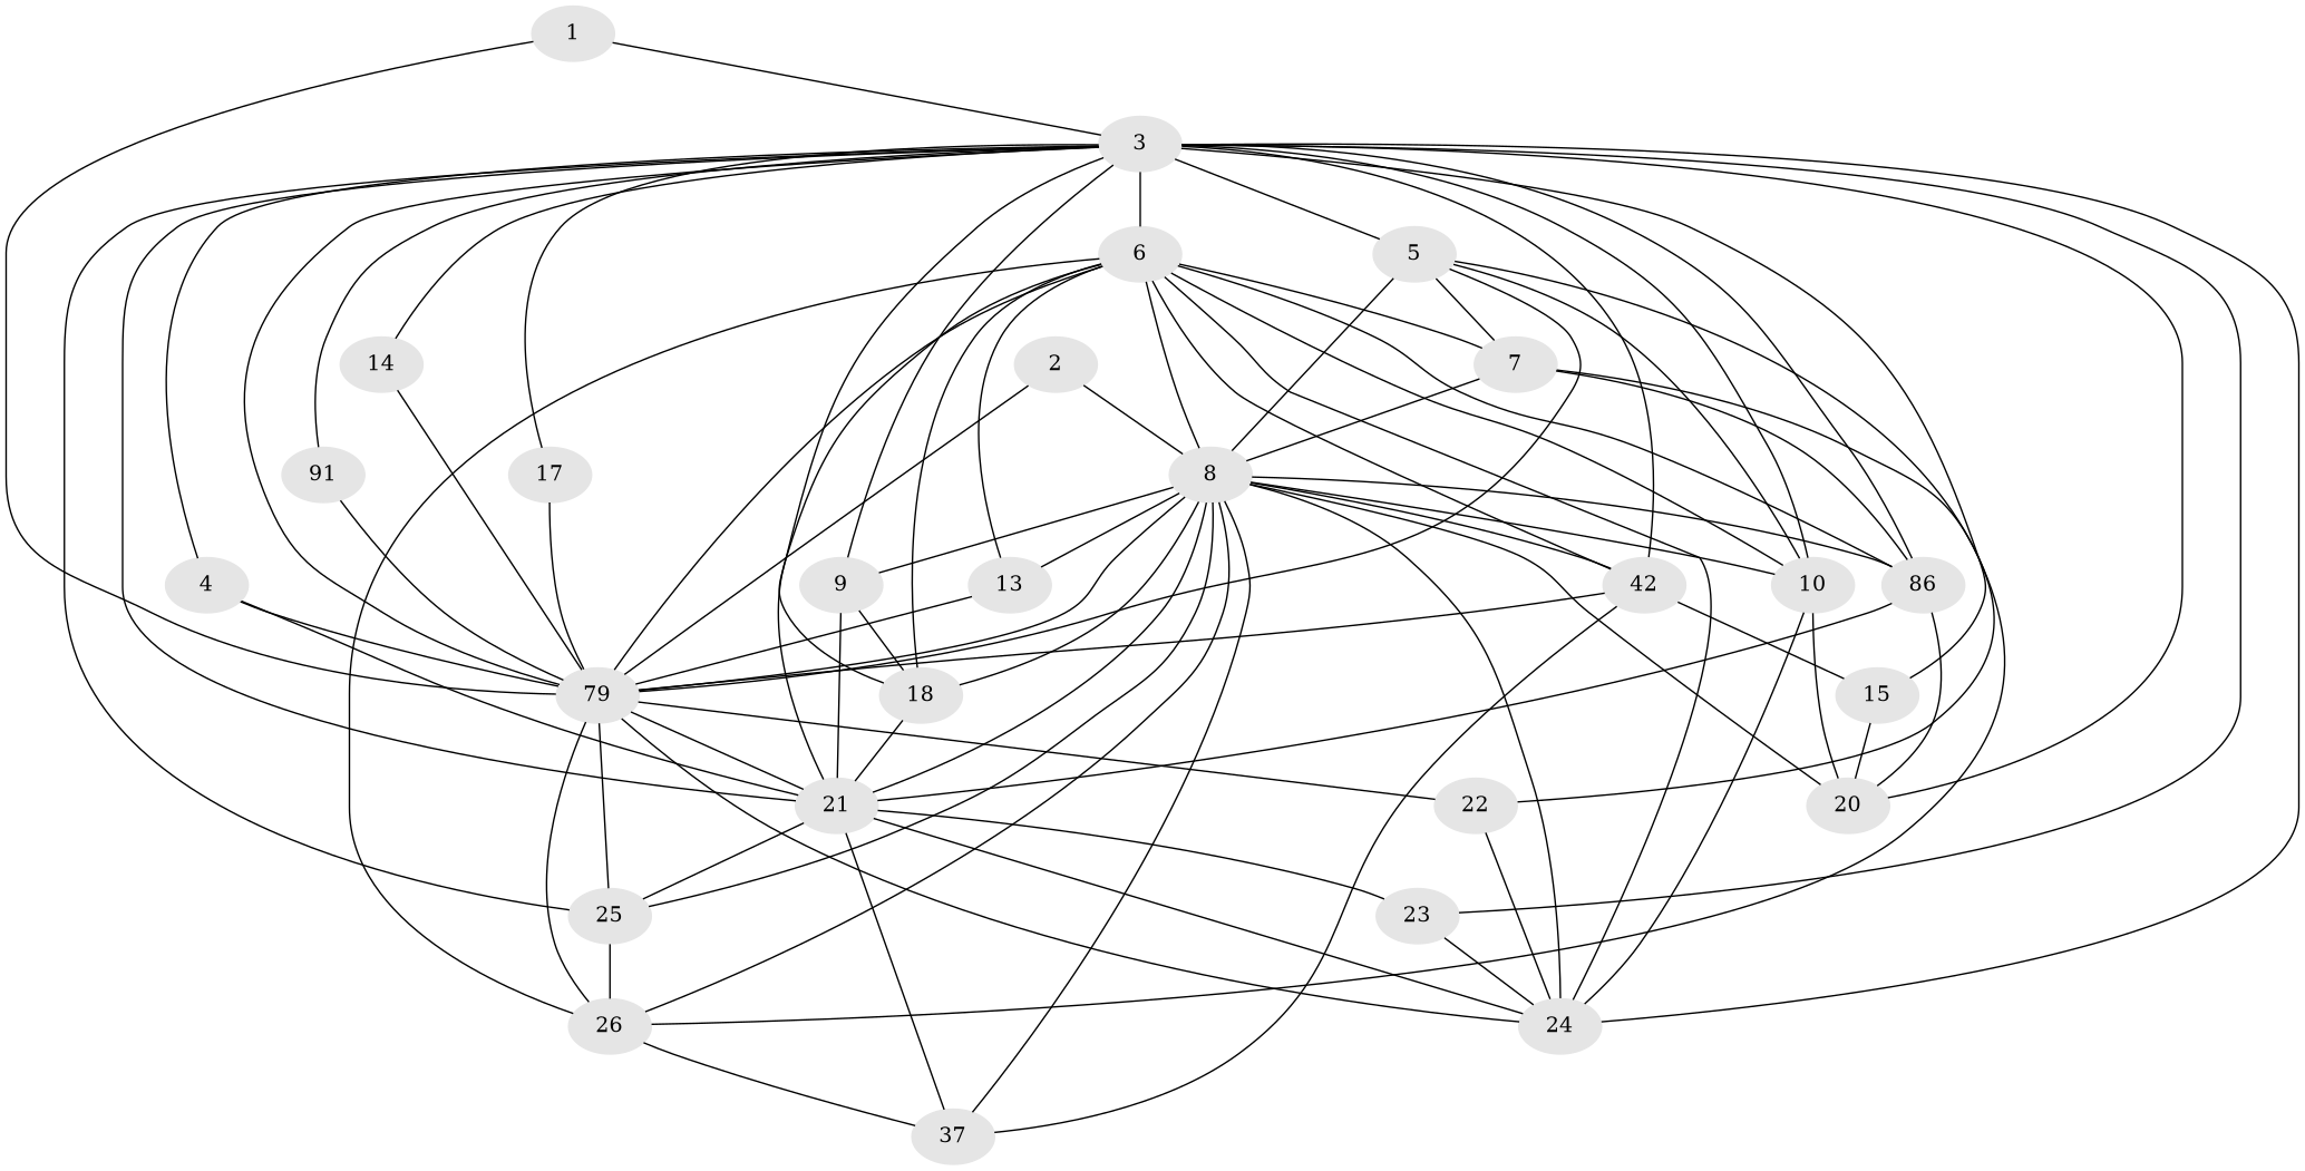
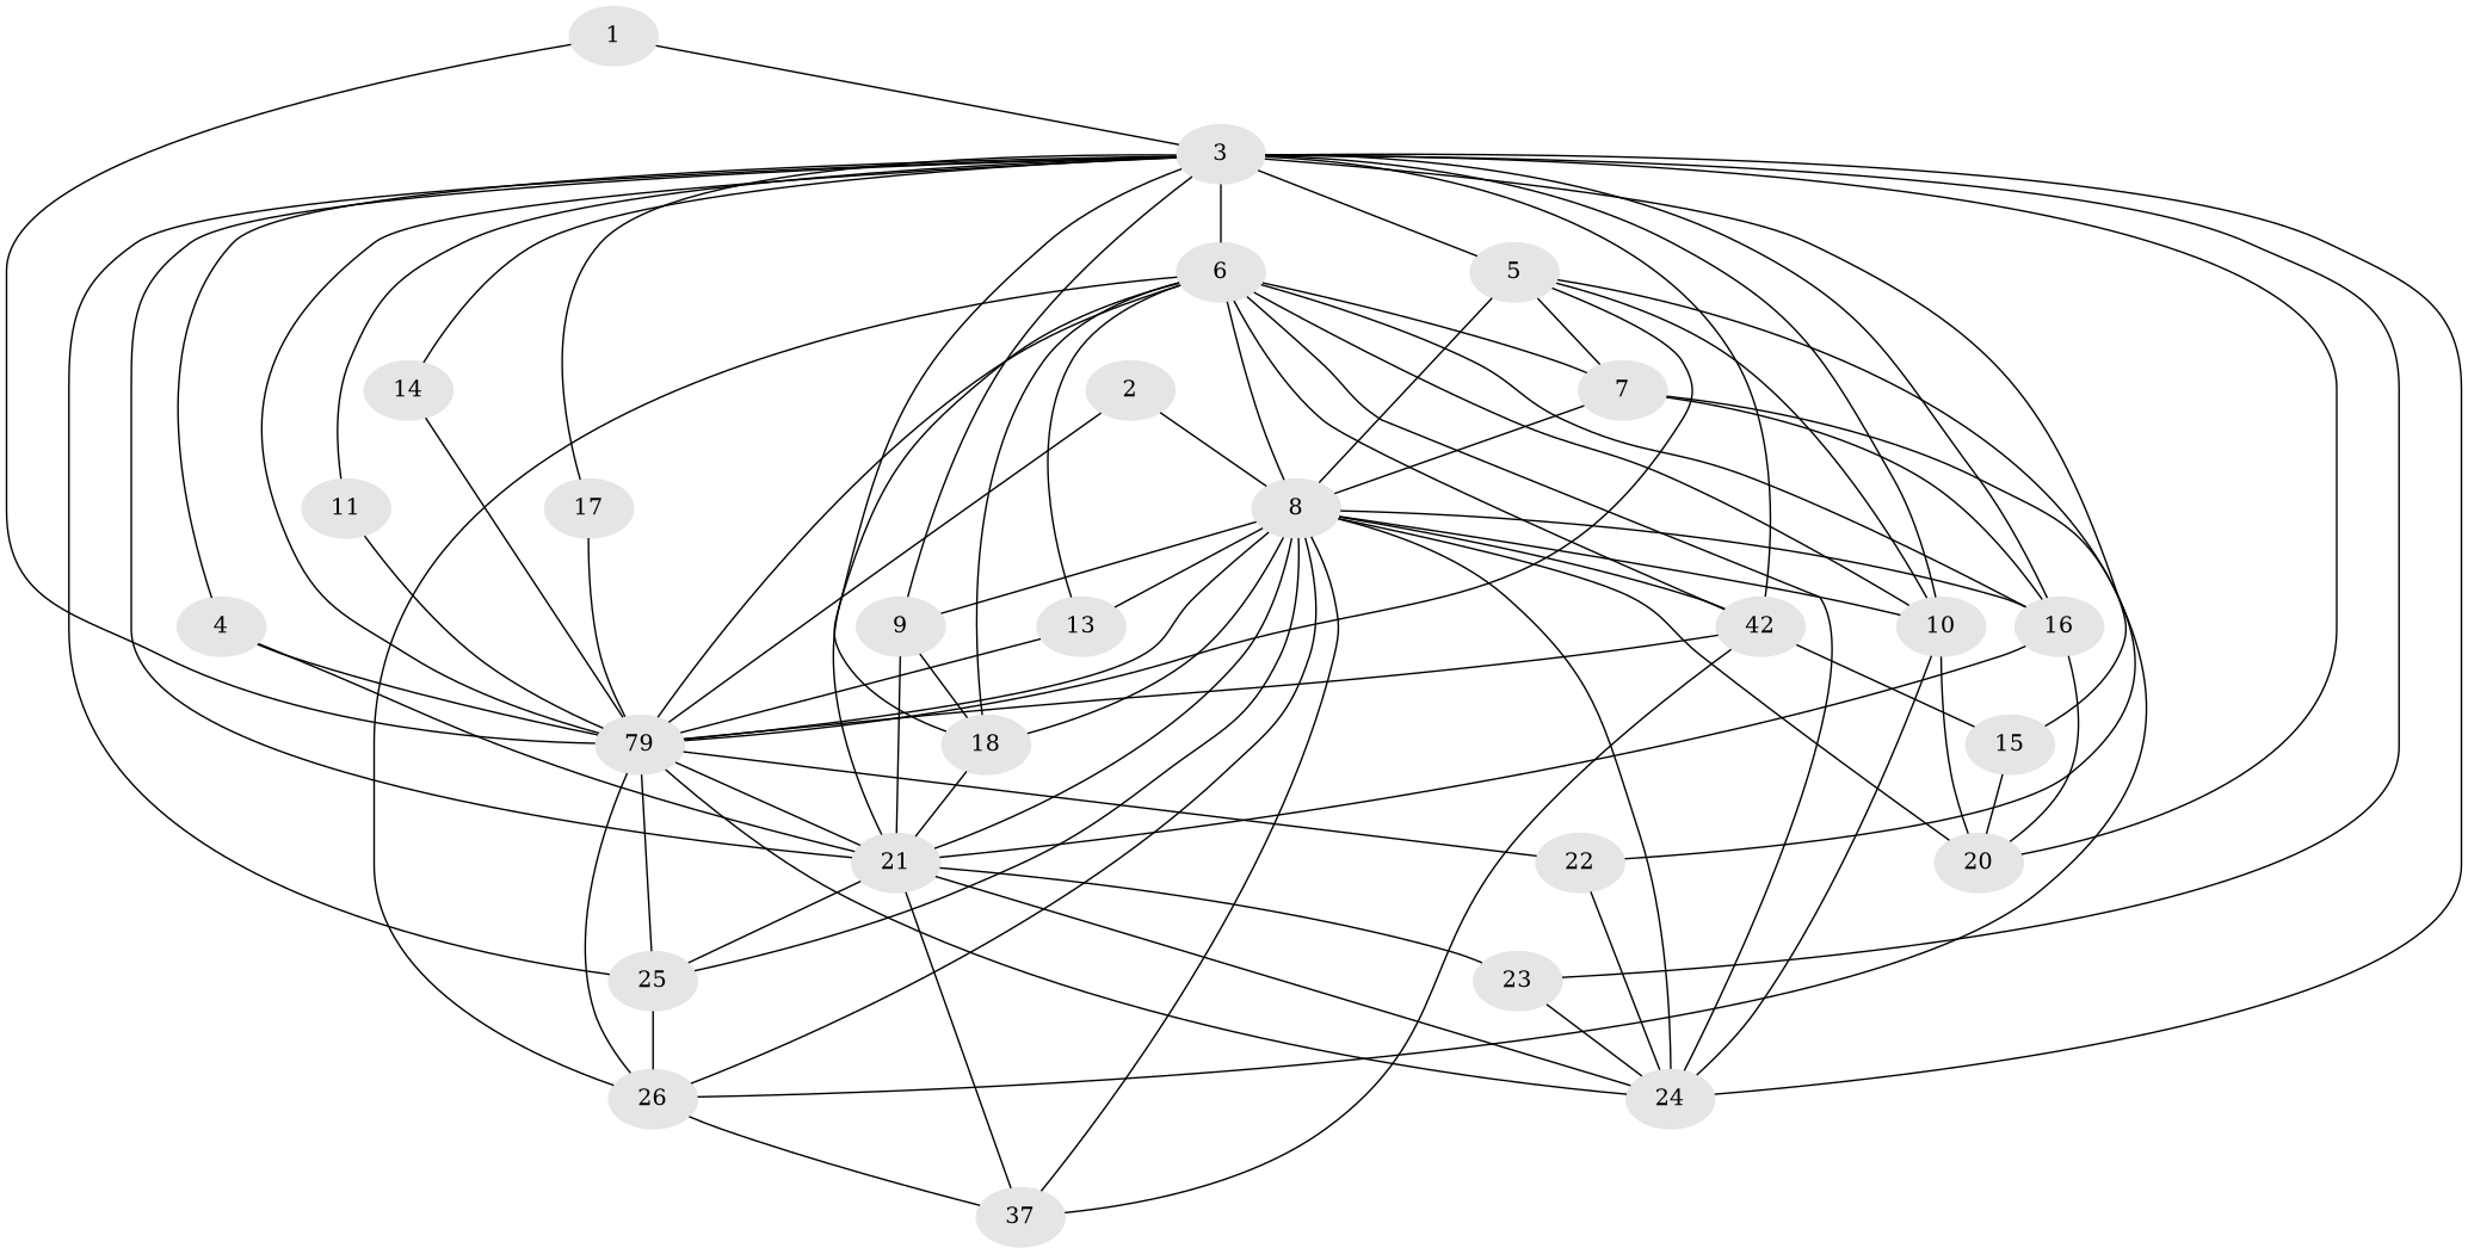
  graph {
    fontname="DejaVu Serif"
    node [color=gray90 fontname="DejaVu Serif" style=filled]
    edge [fontname="DejaVu Serif" weight=1.0]
    1
    3
    n3 [label=79]
    4
    5
    6
    9
-   11 [label=91]
+   11
    n9 [label=42]
    14
    15
-   16 [label=86]
+   16
    17
    18
    20
    21
    23
    24
    25
    10
    22
    26
    2
    8
    13
    n26 [label=37]
    7
    1 -- 3
    1 -- n3
    3 -- n3 [weight=2.0]
    3 -- 4
    3 -- 5 [weight=2.0]
    3 -- 6 [weight=4.0]
    3 -- 9
    3 -- 11
    3 -- n9
    3 -- 14
    3 -- 15
    3 -- 16 [weight=2.0]
    3 -- 17
    3 -- 18
    3 -- 20
    3 -- 21 [weight=5.0]
    3 -- 23 [weight=2.0]
    3 -- 24 [weight=3.0]
    3 -- 25
    3 -- 10 [weight=6.0]
    n3 -- 21 [weight=4.0]
    n3 -- 24 [weight=3.0]
    n3 -- 25
    n3 -- 22
    n3 -- 26
    4 -- n3
    4 -- 21
    5 -- n3
    5 -- 10 [weight=2.0]
    5 -- 22
    5 -- 8 [weight=3.0]
    5 -- 7
    6 -- n3 [weight=2.0]
    6 -- n9
    6 -- 16
    6 -- 18
    6 -- 21 [weight=3.0]
    6 -- 24 [weight=2.0]
    6 -- 10
    6 -- 26
    6 -- 8 [weight=4.0]
    6 -- 13
    6 -- 7
    9 -- 18
    9 -- 21
    11 -- n3
    n9 -- n3
    n9 -- 15
    n9 -- n26
    14 -- n3
    15 -- 20
    16 -- 20
    16 -- 21
    17 -- n3
    18 -- 21
    21 -- 23
    21 -- 24 [weight=2.0]
    21 -- 25
    21 -- n26
    23 -- 24
    25 -- 26
    10 -- 20
    10 -- 24
    22 -- 24
    26 -- n26
    2 -- n3
    2 -- 8 [weight=2.0]
    8 -- n3 [weight=5.0]
    8 -- 9
    8 -- n9 [weight=2.0]
    8 -- 16 [weight=2.0]
    8 -- 18
    8 -- 20 [weight=2.0]
    8 -- 21 [weight=6.0]
    8 -- 24 [weight=4.0]
    8 -- 25
    8 -- 10
    8 -- 26 [weight=2.0]
    8 -- 13
    8 -- n26
    13 -- n3 [weight=2.0]
    7 -- 16
    7 -- 26
    7 -- 8
  }
